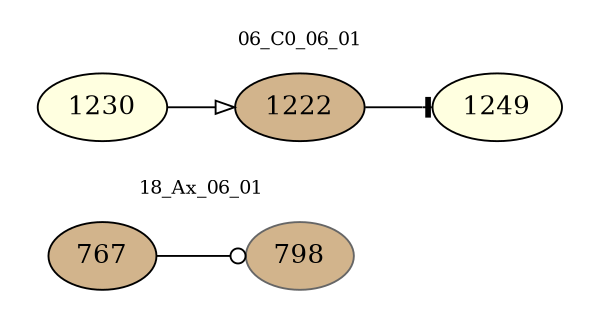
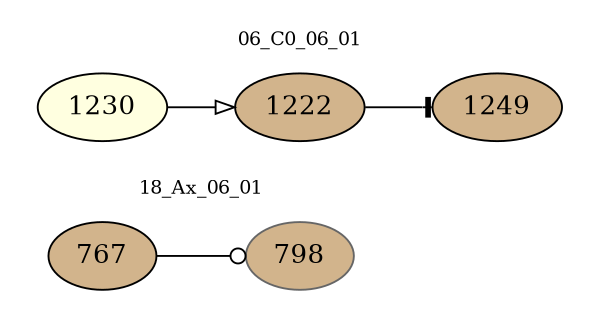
  digraph {
    rankdir=LR
    node [color=black fillcolor=tan style=filled]
    edge [color=black]
    n1 [label=767]
    n2 [color=gray40 label=798]
    n3 [fillcolor=lightyellow label=1230]
    n4 [label=1222]
-   n5 [fillcolor=lightyellow label=1249]
+   n5 [label=1249]
    subgraph cluster_1 {
      color=white
      fontsize=10
      label="18_Ax_06_01"
      n1
      n2
    }
    subgraph cluster_2 {
      color=white
      fontsize=10
      label="06_C0_06_01"
      n3
      n4
      n5
    }
    n1 -> n2 [arrowhead=odot]
    n3 -> n4 [arrowhead=onormal]
    n4 -> n5 [arrowhead=tee]
  }
